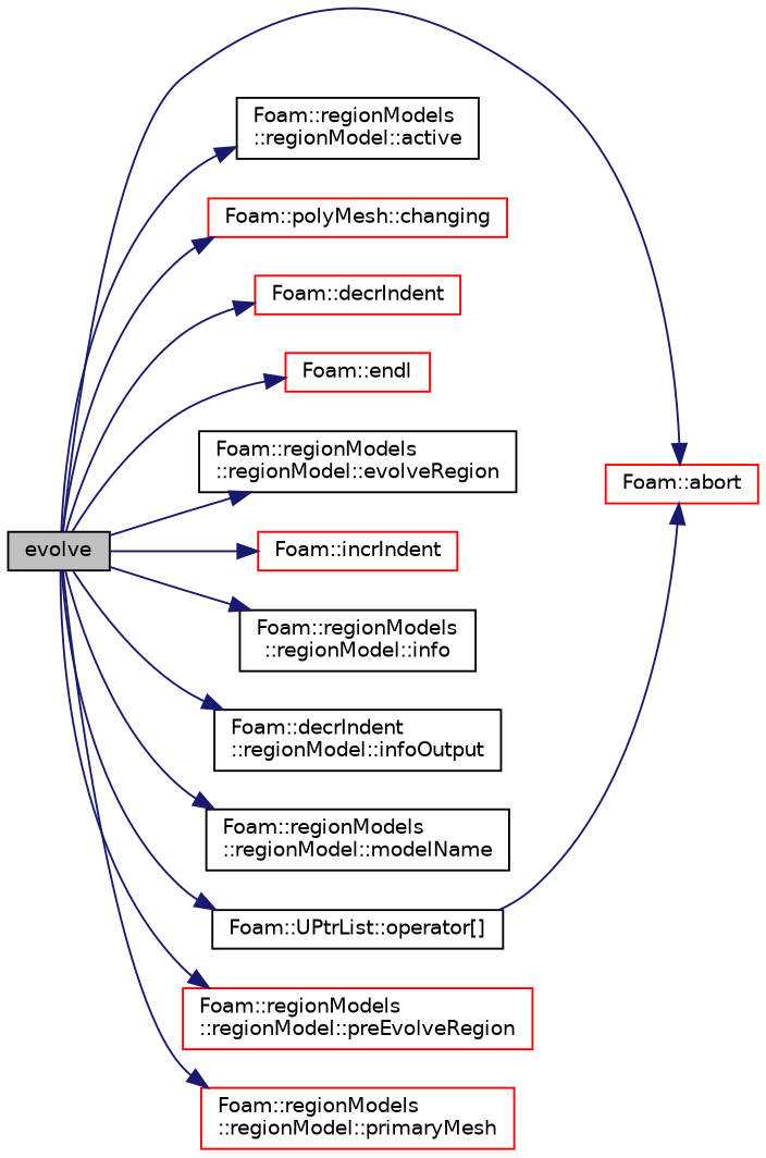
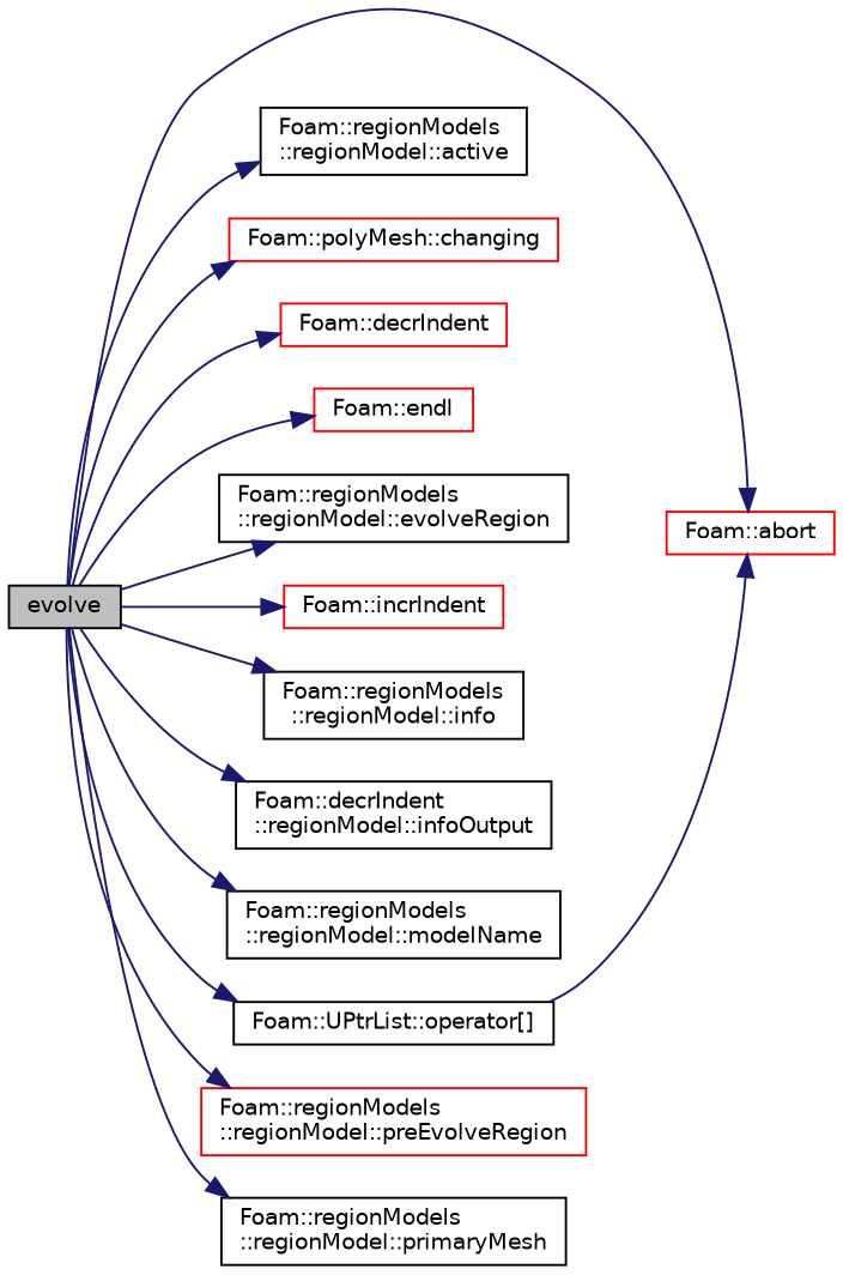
  digraph {
    rankdir=LR
    node [color=black fontname=Helvetica fontsize=10 shape=record]
    edge [color=midnightblue fontname=Helvetica fontsize=10 labelfontname=Helvetica labelfontsize=10 style=solid]
    n1 [fillcolor=grey75 fontcolor=black height=0.2 label=evolve style=filled width=0.4]
    n2 [color=red height=0.2 label="Foam::abort" width=0.4]
    n3 [height=0.2 label="Foam::regionModels\l::regionModel::active" width=0.4]
    n4 [color=red height=0.2 label="Foam::polyMesh::changing" width=0.4]
    n5 [color=red height=0.2 label="Foam::decrIndent" width=0.4]
    n6 [color=red height=0.2 label="Foam::endl" width=0.4]
    n7 [height=0.2 label="Foam::regionModels\l::regionModel::evolveRegion" width=0.4]
    n8 [color=red height=0.2 label="Foam::incrIndent" width=0.4]
    n9 [height=0.2 label="Foam::regionModels\l::regionModel::info" width=0.4]
    n10 [height=0.2 label="Foam::decrIndent\l::regionModel::infoOutput" width=0.4]
    n11 [height=0.2 label="Foam::regionModels\l::regionModel::modelName" width=0.4]
    n12 [height=0.2 label="Foam::UPtrList::operator[]" width=0.4]
    n13 [color=red height=0.2 label="Foam::regionModels\l::regionModel::preEvolveRegion" width=0.4]
-   n14 [color=red height=0.2 label="Foam::regionModels\l::regionModel::primaryMesh" width=0.4]
+   n14 [height=0.2 label="Foam::regionModels\l::regionModel::primaryMesh" width=0.4]
    n1 -> n2
    n1 -> n3
    n1 -> n4
    n1 -> n5
    n1 -> n6
    n1 -> n7
    n1 -> n8
    n1 -> n9
    n1 -> n10
    n1 -> n11
    n1 -> n12
    n1 -> n13
    n1 -> n14
    n12 -> n2
  }
